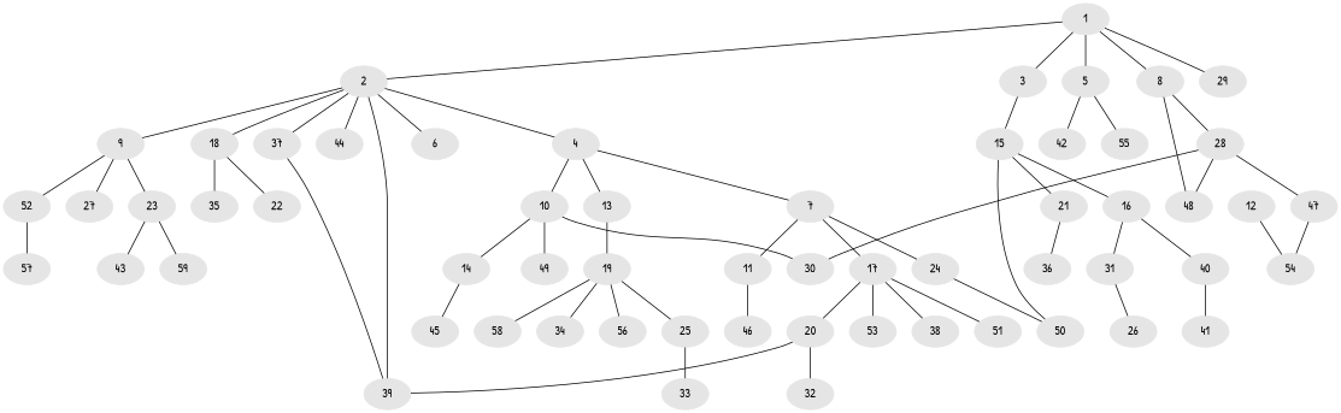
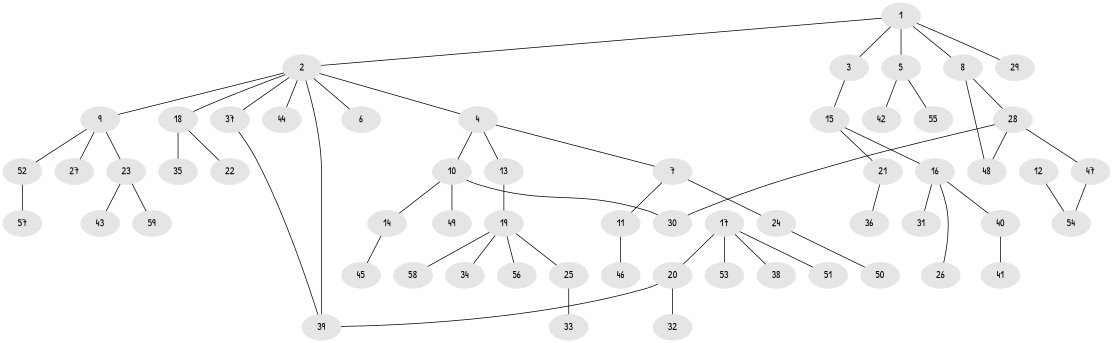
  graph {
    fontname="Patrick Hand"
    node [color=gray90 fontname="Patrick Hand" style=filled]
    edge [fontname="Patrick Hand"]
    1
    2
    3
    5
    8
    29
    4
    6
    9
    18
    37
    39
    44
    15
    42
    55
    28
    48
    7
    10
    13
    23
    27
    52
    22
    35
    21
    16
    50
    11
    17
    24
    14
    30
    49
    19
    12
    54
    46
    20
    38
    51
    53
    36
    47
    43
    59
    57
    45
    25
    34
    56
    58
    26
    31
    40
    41
    32
    33
    1 -- 2
    1 -- 3
    1 -- 5
    1 -- 8
    1 -- 29
    2 -- 4
    2 -- 6
    2 -- 9
    2 -- 18
    2 -- 37
    2 -- 39
    2 -- 44
    3 -- 15
    5 -- 42
    5 -- 55
    8 -- 28
    8 -- 48
    4 -- 7
    4 -- 10
    4 -- 13
    9 -- 23
    9 -- 27
    9 -- 52
    18 -- 22
    18 -- 35
    37 -- 39
    15 -- 21
    15 -- 16
-   15 -- 50
    28 -- 48
    28 -- 30
    28 -- 47
    7 -- 11
-   7 -- 17
    7 -- 24
    10 -- 14
    10 -- 30
    10 -- 49
    13 -- 19
    23 -- 43
    23 -- 59
    52 -- 57
    21 -- 36
-   31 -- 26
+   16 -- 26
    16 -- 31
    16 -- 40
    11 -- 46
    17 -- 20
    17 -- 38
    17 -- 51
    17 -- 53
    24 -- 50
    14 -- 45
    19 -- 25
    19 -- 34
    19 -- 56
    19 -- 58
    12 -- 54
    20 -- 39
    20 -- 32
    47 -- 54
    25 -- 33
    40 -- 41
  }
